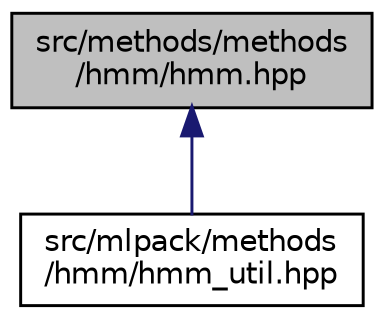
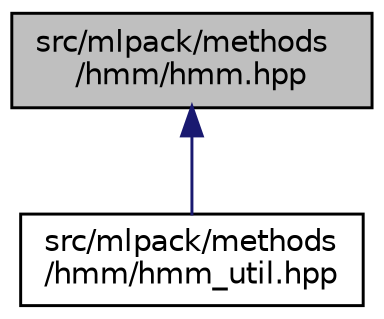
  digraph {
    node [color=black fontname=Helvetica fontsize=10 shape=record style=filled]
-   n1 [fillcolor=grey75 fontcolor=black height=0.2 label="src/methods/methods\l/hmm/hmm.hpp" width=0.4]
+   n1 [fillcolor=grey75 fontcolor=black height=0.2 label="src/mlpack/methods\l/hmm/hmm.hpp" width=0.4]
    n2 [fillcolor=white height=0.2 label="src/mlpack/methods\l/hmm/hmm_util.hpp" width=0.4]
    n1 -> n2 [color=midnightblue dir=back fontname=Helvetica fontsize=10 labelfontname=Helvetica labelfontsize=10 style=solid]
  }
